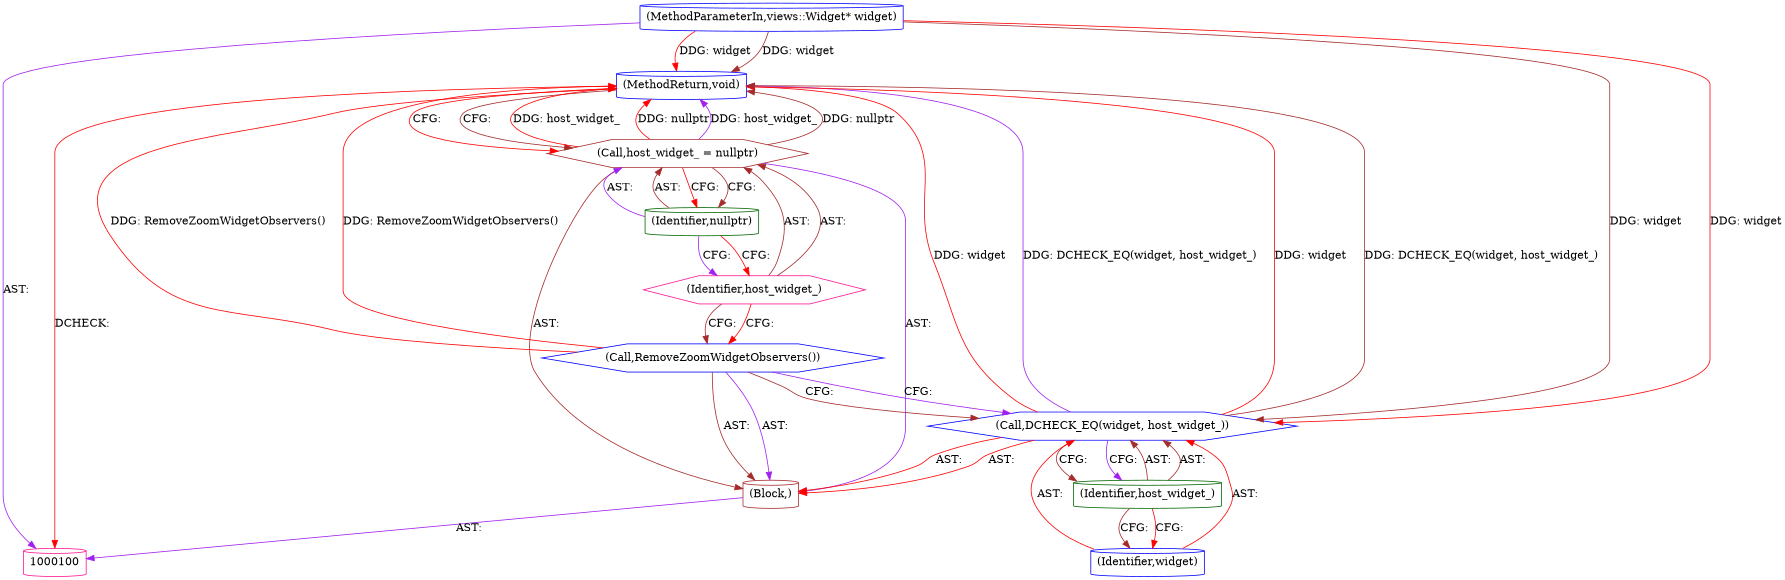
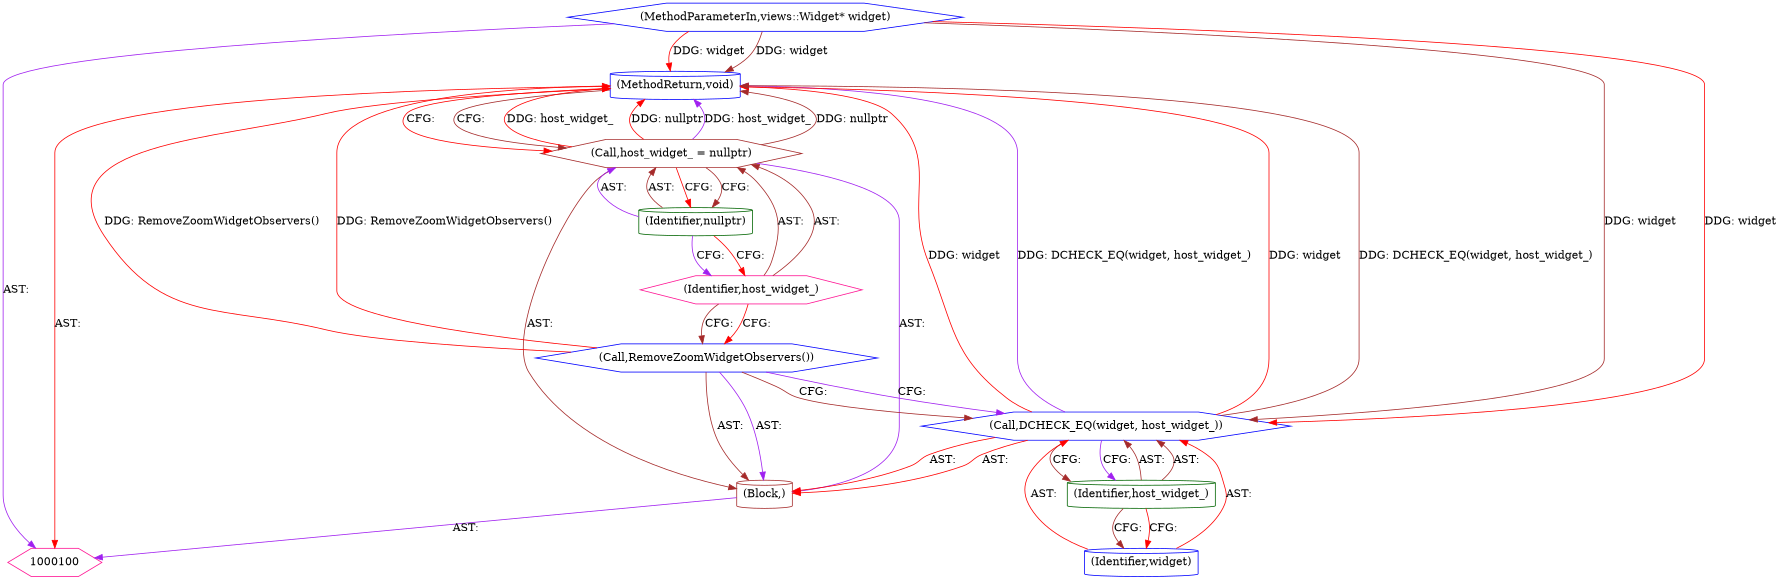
  digraph {
    node [color=blue shape=cylinder]
    edge [color=red]
    n1 [label="(MethodReturn,void)"]
    n2 [color=brown label="(Call,host_widget_ = nullptr)" shape=hexagon]
-   1000100 [color=deeppink]
+   1000100 [color=deeppink shape=hexagon]
    n4 [color=brown label="(Block,)"]
    n5 [color=darkgreen label="(Identifier,nullptr)"]
-   n6 [label="(MethodParameterIn,views::Widget* widget)"]
+   n6 [label="(MethodParameterIn,views::Widget* widget)" shape=hexagon]
    n7 [label="(Call,DCHECK_EQ(widget, host_widget_))" shape=hexagon]
    n8 [color=darkgreen label="(Identifier,host_widget_)"]
    n9 [label="(Identifier,widget)"]
    n10 [label="(Call,RemoveZoomWidgetObservers())" shape=hexagon]
    n11 [color=deeppink label="(Identifier,host_widget_)" shape=hexagon]
    n1 -> n2 [label="CFG: "]
    n1 -> n2 [color=brown label="CFG: "]
-   n1 -> 1000100 [label="DCHECK: "]
+   n1 -> 1000100 [label="AST: "]
    n2 -> n1 [label="DDG: host_widget_"]
    n2 -> n1 [label="DDG: nullptr"]
    n2 -> n1 [color=purple label="DDG: host_widget_"]
    n2 -> n1 [color=brown label="DDG: nullptr"]
    n2 -> n4 [color=purple label="AST: "]
    n2 -> n4 [color=brown label="AST: "]
    n2 -> n5 [label="CFG: "]
    n2 -> n5 [color=brown label="CFG: "]
    n4 -> 1000100 [color=purple label="AST: "]
    n5 -> n2 [color=purple label="AST: "]
    n5 -> n2 [color=brown label="AST: "]
    n5 -> n11 [color=purple label="CFG: "]
    n5 -> n11 [label="CFG: "]
    n6 -> n1 [color=brown label="DDG: widget"]
    n6 -> n1 [label="DDG: widget"]
    n6 -> 1000100 [color=purple label="AST: "]
    n6 -> n7 [color=brown label="DDG: widget"]
    n6 -> n7 [label="DDG: widget"]
    n7 -> n1 [label="DDG: widget"]
    n7 -> n1 [color=purple label="DDG: DCHECK_EQ(widget, host_widget_)"]
    n7 -> n1 [label="DDG: widget"]
    n7 -> n1 [color=brown label="DDG: DCHECK_EQ(widget, host_widget_)"]
    n7 -> n4 [label="AST: "]
    n7 -> n4 [label="AST: "]
    n7 -> n8 [color=brown label="CFG: "]
    n7 -> n8 [color=purple label="CFG: "]
    n8 -> n7 [color=brown label="AST: "]
    n8 -> n7 [color=brown label="AST: "]
    n8 -> n9 [label="CFG: "]
    n8 -> n9 [color=brown label="CFG: "]
    n9 -> n7 [label="AST: "]
    n9 -> n7 [label="AST: "]
    n10 -> n1 [label="DDG: RemoveZoomWidgetObservers()"]
    n10 -> n1 [label="DDG: RemoveZoomWidgetObservers()"]
    n10 -> n4 [color=brown label="AST: "]
    n10 -> n4 [color=purple label="AST: "]
    n10 -> n7 [color=purple label="CFG: "]
    n10 -> n7 [color=brown label="CFG: "]
    n11 -> n2 [color=brown label="AST: "]
    n11 -> n2 [color=brown label="AST: "]
    n11 -> n10 [color=brown label="CFG: "]
    n11 -> n10 [label="CFG: "]
  }
